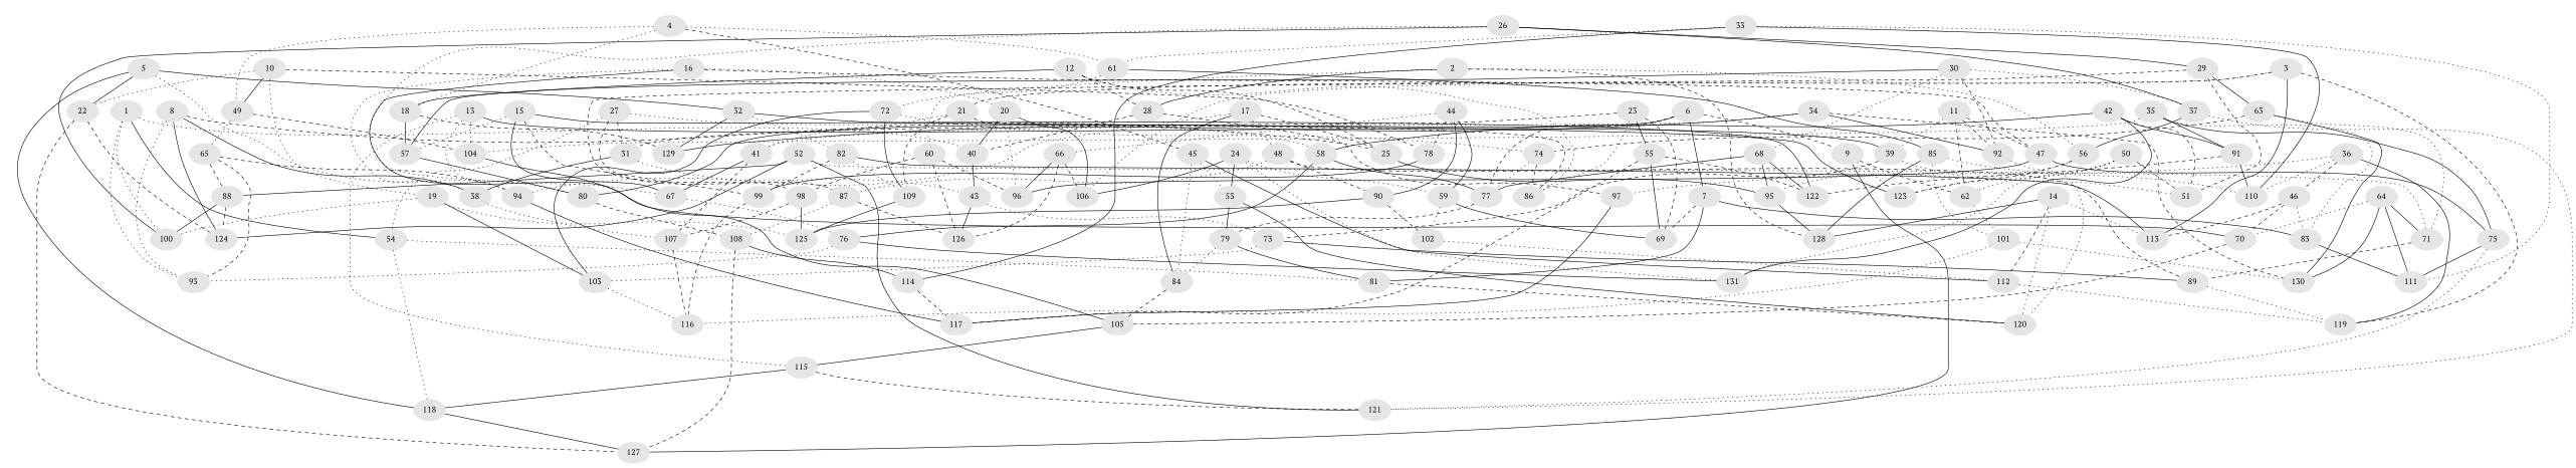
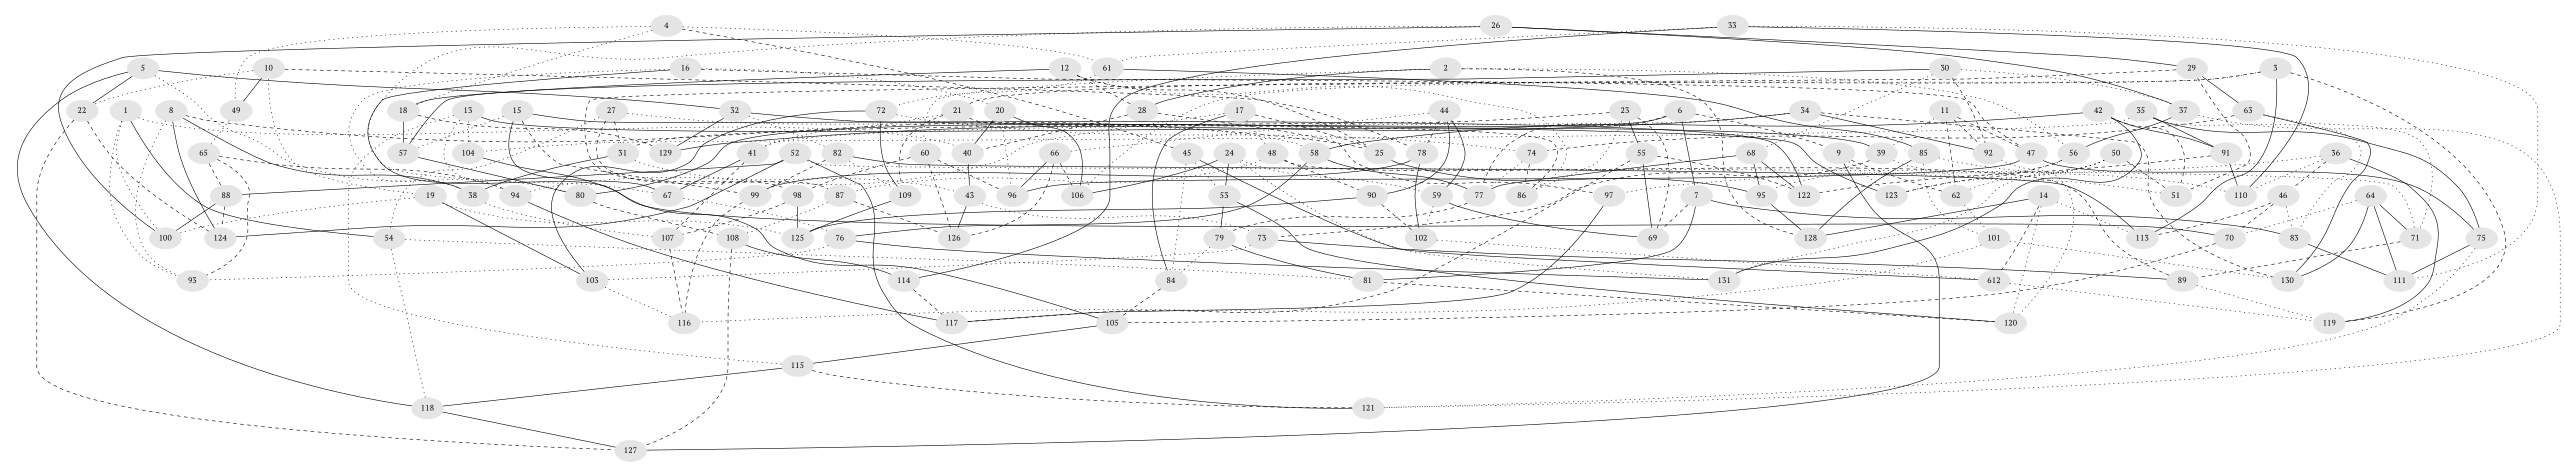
  graph {
    fontname="PT Serif"
    node [color=gray90 fontname="PT Serif" style=filled]
    edge [fontname="PT Serif" style=solid]
    1
    40
    54
    93
    100
    43
    118
    81
    2
    28
    56
    60
    128
    97
    123
    95
    96
    98
    126
    3
    21
    106
    113
    119
    86
    41
    109
    4
    18
    45
    49
    61
    57
    129
-   112
+   112 [label=612]
    84
    53
    104
    65
    72
    85
    5
    22
    32
    80
    124
    127
    82
    108
    6
    7
    9
    77
    69
    83
    62
    79
    120
    111
    8
    25
    38
    107
    101
    10
    19
    78
    103
    125
    99
    102
    11
    39
    47
    92
    51
    73
    75
    12
    13
    94
    115
    117
    105
    121
    14
    15
    67
    122
    76
    116
    16
    20
    70
    17
    48
    87
    90
    89
    23
    31
    55
    24
    59
    131
    26
    29
    37
    63
    27
    58
    130
    71
    74
    30
    68
    33
    110
    114
    34
    35
    91
    36
    46
    42
    44
    66
    88
    50
    52
    64
    1 -- 40 [style=dotted]
    1 -- 54
    1 -- 93 [style=dotted]
    1 -- 100 [style=dotted]
    40 -- 43
    54 -- 118 [style=dotted]
    54 -- 81 [style=dotted]
    43 -- 126
    43 -- 73 [style=dotted]
    118 -- 127
    81 -- 120 [style=dashed]
    2 -- 28
    2 -- 56 [style=dotted]
    2 -- 60 [style=dotted]
    2 -- 128 [style=dashed]
    28 -- 40 [style=dashed]
    28 -- 97 [style=dashed]
    56 -- 123 [style=dashed]
    56 -- 95 [style=dotted]
    60 -- 96 [style=dashed]
    60 -- 98 [style=dashed]
    60 -- 126 [style=dashed]
    97 -- 117
    95 -- 128
    98 -- 107 [style=dashed]
    98 -- 125
    3 -- 21 [style=dashed]
    3 -- 106 [style=dotted]
    3 -- 113
    3 -- 119 [style=dashed]
    21 -- 86 [style=dashed]
    21 -- 41 [style=dotted]
    21 -- 109 [style=dashed]
    41 -- 107 [style=dashed]
    41 -- 67
    109 -- 125
    4 -- 18 [style=dotted]
    4 -- 45 [style=dashed]
    4 -- 49 [style=dotted]
    4 -- 61 [style=dotted]
    18 -- 57
    18 -- 129 [style=dashed]
    45 -- 112
    45 -- 84 [style=dotted]
    45 -- 53 [style=dotted]
-   49 -- 104 [style=dashed]
    49 -- 65 [style=dotted]
    61 -- 72 [style=dotted]
    61 -- 85
    57 -- 80
    112 -- 119 [style=dotted]
    84 -- 105 [style=dashed]
    53 -- 79
    53 -- 120
    104 -- 105
    65 -- 93 [style=dashed]
    65 -- 94 [style=dashed]
    65 -- 88 [style=dashed]
    72 -- 109
    72 -- 103
    72 -- 74 [style=dotted]
    85 -- 128
    85 -- 101 [style=dotted]
    85 -- 110 [style=dotted]
    5 -- 118
    5 -- 22
    5 -- 32
    5 -- 80 [style=dotted]
    22 -- 124 [style=dashed]
    22 -- 127 [style=dashed]
    32 -- 123
    32 -- 129
    32 -- 82 [style=dotted]
    80 -- 108 [style=dashed]
    82 -- 113
    82 -- 109 [style=dotted]
    82 -- 99 [style=dashed]
    108 -- 127 [style=dashed]
    108 -- 114
    6 -- 80
    6 -- 7
    6 -- 9 [style=dashed]
    6 -- 77 [style=dashed]
    7 -- 81
    7 -- 69 [style=dashed]
    7 -- 83
    9 -- 123 [style=dotted]
    9 -- 127
    9 -- 62 [style=dashed]
    77 -- 79 [style=dashed]
    83 -- 111
    62 -- 101 [style=dotted]
    79 -- 81
    79 -- 84 [style=dotted]
    8 -- 93 [style=dotted]
    8 -- 124
    8 -- 25 [style=dashed]
    8 -- 38
    25 -- 95
    38 -- 107 [style=dotted]
    107 -- 116 [style=dashed]
    101 -- 116 [style=dotted]
    101 -- 130 [style=dotted]
    10 -- 49
    10 -- 22 [style=dotted]
    10 -- 19 [style=dotted]
    10 -- 78 [style=dashed]
    19 -- 100 [style=dotted]
    19 -- 103
    19 -- 125 [style=dotted]
    78 -- 99
+   78 -- 102
    103 -- 116 [style=dotted]
    99 -- 116 [style=dashed]
    102 -- 112 [style=dotted]
    11 -- 62 [style=dashed]
    11 -- 39 [style=dotted]
    11 -- 47 [style=dashed]
    11 -- 92 [style=dashed]
    39 -- 51 [style=dotted]
    39 -- 73 [style=dashed]
    47 -- 96
    47 -- 75
    92 -- 120 [style=dotted]
    73 -- 103 [style=dotted]
    73 -- 89
    75 -- 111
    75 -- 121 [style=dotted]
    12 -- 28 [style=dashed]
    12 -- 86 [style=dotted]
    12 -- 18
    12 -- 25 [style=dashed]
    13 -- 104 [style=dotted]
    13 -- 39
    13 -- 94 [style=dotted]
    13 -- 115 [style=dotted]
    94 -- 117
    115 -- 118
    115 -- 121 [style=dashed]
    105 -- 115
    14 -- 128
    14 -- 113 [style=dotted]
    14 -- 112 [style=dashed]
    14 -- 120 [style=dotted]
    15 -- 57 [style=dotted]
    15 -- 99 [style=dashed]
    15 -- 67
    15 -- 122
    67 -- 76 [style=dotted]
    76 -- 93 [style=dotted]
    76 -- 131
    16 -- 38 [style=dotted]
    16 -- 47 [style=dashed]
    16 -- 20 [style=dotted]
    16 -- 70
    20 -- 40
    20 -- 96 [style=dotted]
    20 -- 106
    70 -- 105 [style=dashed]
    17 -- 84
    17 -- 25 [style=dashed]
    17 -- 94 [style=dotted]
    17 -- 48 [style=dotted]
    48 -- 87 [style=dotted]
    48 -- 90 [style=dashed]
    48 -- 89 [style=dashed]
    87 -- 126 [style=dashed]
    87 -- 108 [style=dotted]
    90 -- 125
    90 -- 102 [style=dashed]
    89 -- 119 [style=dotted]
    23 -- 86 [style=dotted]
    23 -- 69 [style=dashed]
    23 -- 31 [style=dashed]
    23 -- 55
    31 -- 43 [style=dotted]
    31 -- 38
    55 -- 69
    55 -- 117 [style=dashed]
    55 -- 122 [style=dashed]
    24 -- 106
    24 -- 53
    24 -- 59 [style=dotted]
    24 -- 131 [style=dotted]
    59 -- 69
    59 -- 102 [style=dotted]
    26 -- 100
    26 -- 67 [style=dotted]
    26 -- 29
    26 -- 37
    29 -- 98 [style=dashed]
    29 -- 51 [style=dashed]
    29 -- 63
    37 -- 56
    37 -- 121 [style=dotted]
    63 -- 130
    63 -- 71 [style=dotted]
    63 -- 74 [style=dashed]
    27 -- 54 [style=dotted]
    27 -- 87 [style=dashed]
    27 -- 31 [style=dashed]
    27 -- 58 [style=dotted]
    58 -- 77
    58 -- 76
    71 -- 89 [style=dashed]
    74 -- 86 [style=dashed]
    74 -- 77 [style=dotted]
    30 -- 57
    30 -- 92 [style=dashed]
    30 -- 37 [style=dotted]
    30 -- 68 [style=dotted]
    68 -- 95
    68 -- 77
    68 -- 122
    33 -- 61 [style=dotted]
    33 -- 111 [style=dotted]
    33 -- 110
    33 -- 114
    114 -- 117 [style=dashed]
    34 -- 41 [style=dotted]
    34 -- 129
    34 -- 92
    34 -- 130 [style=dashed]
    35 -- 104 [style=dotted]
    35 -- 83 [style=dotted]
    35 -- 75
    35 -- 91
    91 -- 122 [style=dashed]
    91 -- 110
    36 -- 97 [style=dotted]
    36 -- 119
    36 -- 110 [style=dotted]
    36 -- 46 [style=dashed]
    46 -- 113 [style=dashed]
    46 -- 83 [style=dotted]
    46 -- 70 [style=dashed]
    42 -- 51 [style=dashed]
    42 -- 131
    42 -- 58
    42 -- 91
    44 -- 78 [style=dashed]
    44 -- 90
    44 -- 59
    44 -- 66 [style=dotted]
    66 -- 96
    66 -- 126 [style=dashed]
    66 -- 106 [style=dashed]
    88 -- 100
    88 -- 124 [style=dashed]
    50 -- 123 [style=dotted]
    50 -- 62 [style=dotted]
    50 -- 51 [style=dashed]
    50 -- 131 [style=dotted]
    52 -- 124
    52 -- 121
    52 -- 71 [style=dotted]
    52 -- 88
    64 -- 111
    64 -- 70 [style=dotted]
    64 -- 130
    64 -- 71
  }
